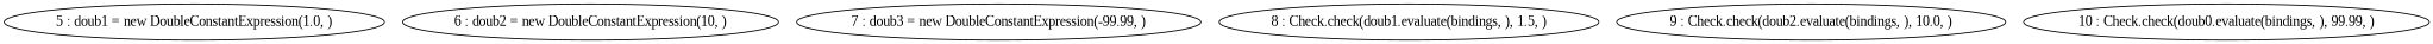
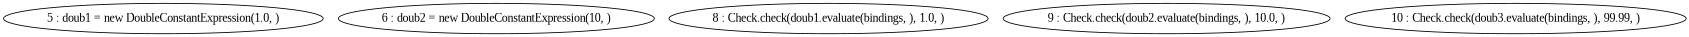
  digraph {
    fontname="Liberation Serif"
    node [fontname="Liberation Serif"]
    "5 : doub1 = new DoubleConstantExpression(1.0, )"
    "6 : doub2 = new DoubleConstantExpression(10, )"
-   "7 : doub3 = new DoubleConstantExpression(-99.99, )"
-   "8 : Check.check(doub1.evaluate(bindings, ), 1.0, )" [label="8 : Check.check(doub1.evaluate(bindings, ), 1.5, )"]
+   "8 : Check.check(doub1.evaluate(bindings, ), 1.0, )"
    "9 : Check.check(doub2.evaluate(bindings, ), 10.0, )"
-   "10 : Check.check(doub3.evaluate(bindings, ), 99.99, )" [label="10 : Check.check(doub0.evaluate(bindings, ), 99.99, )"]
+   "10 : Check.check(doub3.evaluate(bindings, ), 99.99, )"
  }
